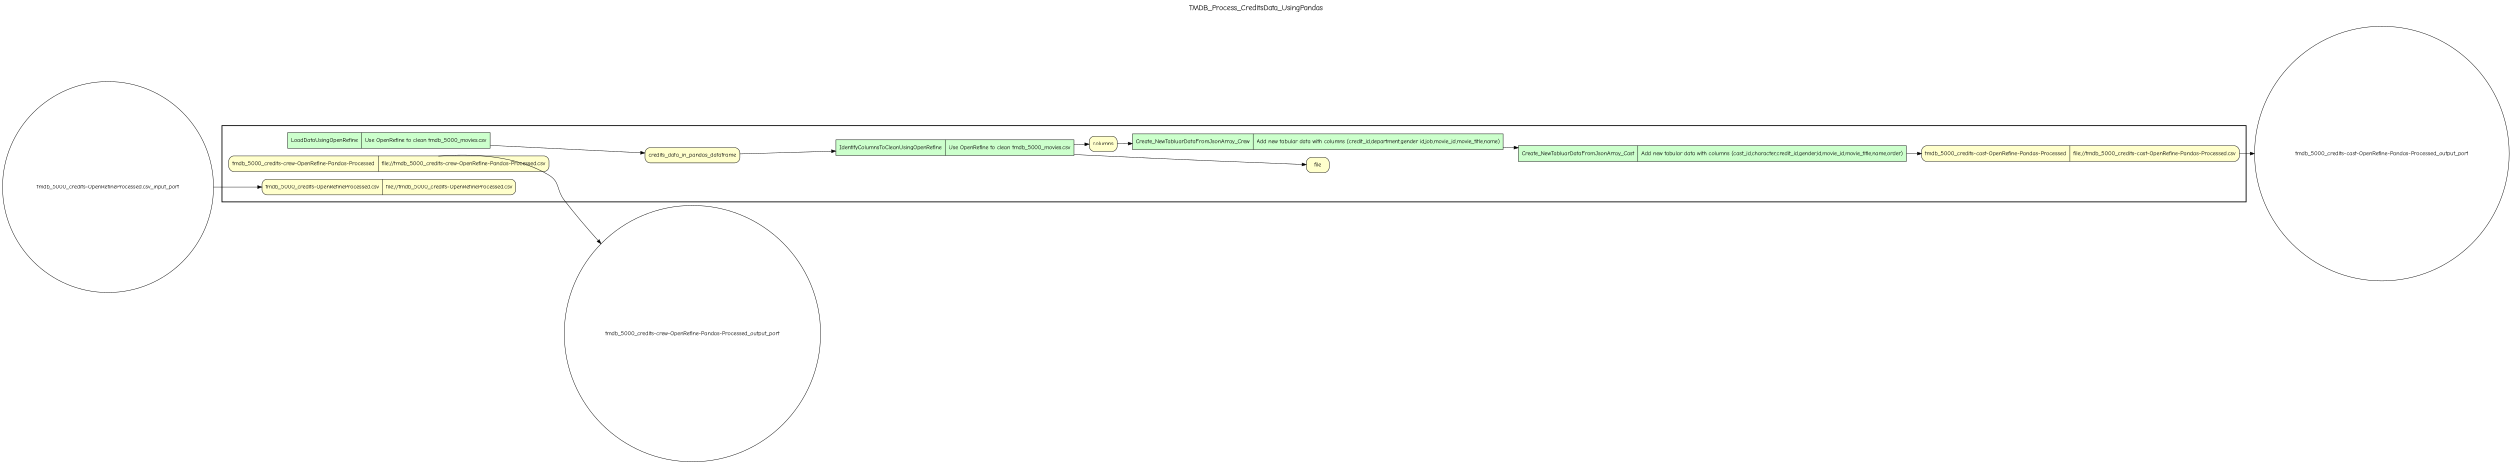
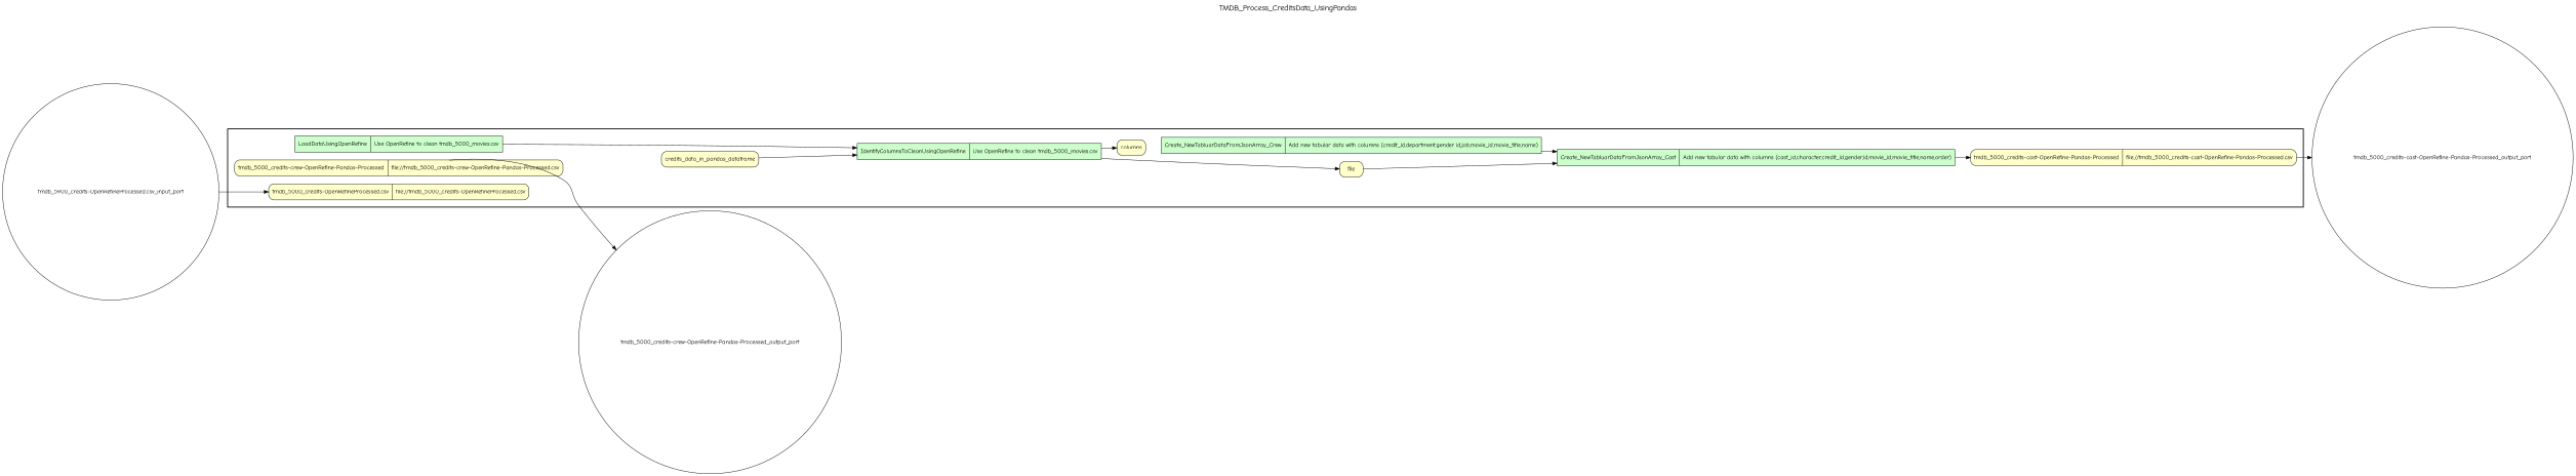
  digraph {
    fontname="Comic Neue"
    fontsize=18
    label=TMDB_Process_CreditsData_UsingPandas
    labelloc=t
    rankdir=LR
    node [fillcolor="#FFFFCC" fontname="Comic Neue" peripheries=1 rankdir=LR shape=record style="rounded,filled"]
    edge [fontname="Comic Neue"]
    n1 [fillcolor="#CCFFCC" label="{<f0> LoadDataUsingOpenRefine |<f1> Use OpenRefine to clean tmdb_5000_movies.csv}" style=filled]
    credits_data_in_pandas_dataframe [shape=box rankdir=""]
    n3 [fillcolor="#CCFFCC" label="{<f0> IdentifyColumnsToCleanUsingOpenRefine |<f1> Use OpenRefine to clean tmdb_5000_movies.csv}" style=filled]
    n4 [label=file shape=box rankdir=""]
    n5 [label=columns shape=box rankdir=""]
    n6 [fillcolor="#CCFFCC" label="{<f0> Create_NewTabluarDataFromJsonArray_Cast |<f1> Add new tabular data with columns (cast_id,character,credit_id,gender,id,movie_id,movie_title,name,order)}" style=filled]
    n7 [label="{<f0> tmdb_5000_credits-cast-OpenRefine-Pandas-Processed |<f1> file\://tmdb_5000_credits-cast-OpenRefine-Pandas-Processed.csv}"]
    n8 [fillcolor="#CCFFCC" label="{<f0> Create_NewTabluarDataFromJsonArray_Crew |<f1> Add new tabular data with columns (credit_id,department,gender id,job,movie_id,movie_title,name)}" style=filled]
    n9 [label="{<f0> tmdb_5000_credits-crew-OpenRefine-Pandas-Processed |<f1> file\://tmdb_5000_credits-crew-OpenRefine-Pandas-Processed.csv}"]
    n10 [label="{<f0> tmdb_5000_credits-OpenRefineProcessed.csv |<f1> file\://tmdb_5000_credits-OpenRefineProcessed.csv}"]
    "tmdb_5000_credits-cast-OpenRefine-Pandas-Processed_output_port" [fillcolor="#FFFFFF" shape=circle width=0.2 rankdir=""]
    "tmdb_5000_credits-crew-OpenRefine-Pandas-Processed_output_port" [fillcolor="#FFFFFF" shape=circle width=0.2 rankdir=""]
-   "tmdb_5000_credits-OpenRefineProcessed.csv_input_port" [fillcolor="#FFFFFF" shape=circle width=0.2 rankdir=""]
+   "tmdb_5000_credits-OpenRefineProcessed.csv_input_port" [fillcolor="#FFFFFF" shape=circle width=0.2 label="tmdb_5900_credits-OpenRefineProcessed.csv_input_port" rankdir=""]
    subgraph cluster_1 {
      color=black
      label=""
      penwidth=2
      subgraph cluster_2 {
        color=black
        label=""
        penwidth=0
        n1
        credits_data_in_pandas_dataframe
        n3
        n4
        n5
        n6
        n7
        n8
        n9
        n10
      }
    }
-   n1 -> credits_data_in_pandas_dataframe
+   n1 -> n3
    credits_data_in_pandas_dataframe -> n3
    n3 -> n4
    n3 -> n5
-   n5 -> n8
+   n4 -> n6
    n6 -> n7
    n7 -> "tmdb_5000_credits-cast-OpenRefine-Pandas-Processed_output_port"
    n8 -> n6
    n9 -> "tmdb_5000_credits-crew-OpenRefine-Pandas-Processed_output_port"
    "tmdb_5000_credits-OpenRefineProcessed.csv_input_port" -> n10
  }
